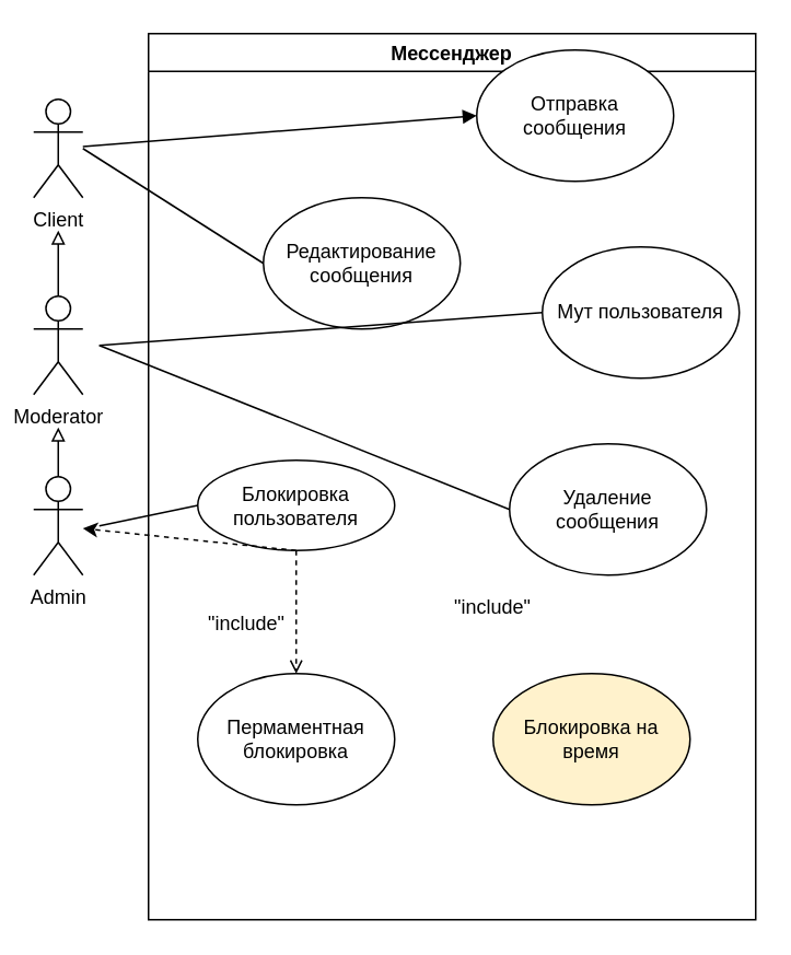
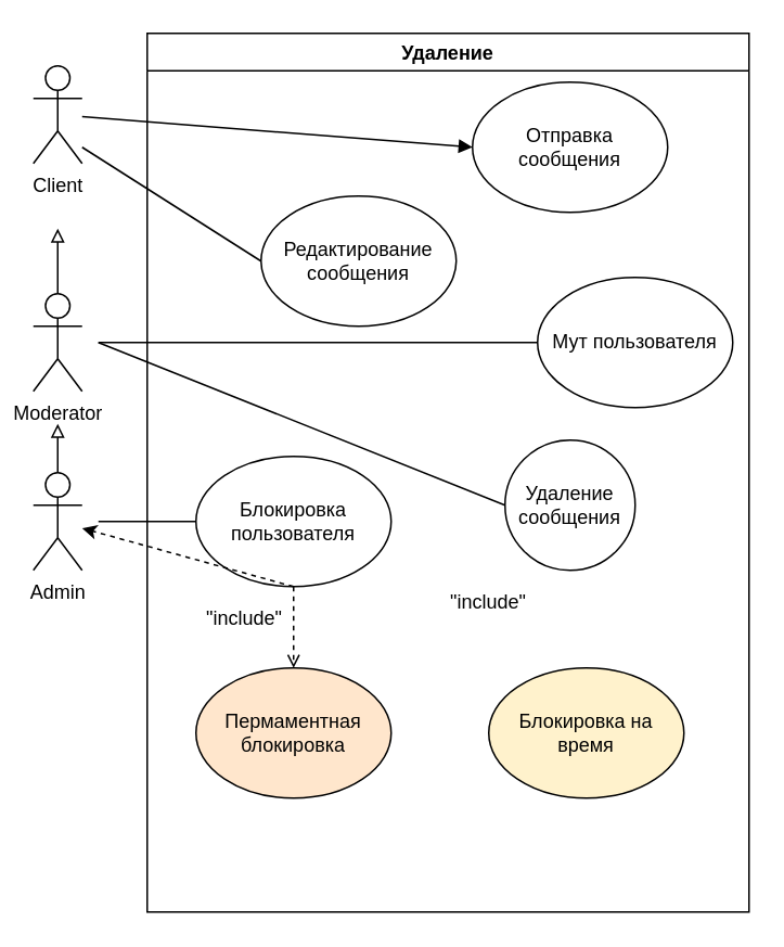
  <mxCell id="0" />
  <mxCell id="1" parent="0" />
- <mxCell id="2" value="Client" style="shape=umlActor;verticalLabelPosition=bottom;verticalAlign=top;html=1;" vertex="1" parent="1"><mxGeometry x="20" y="60" width="30" height="60" as="geometry" /></mxCell>
+ <mxCell id="2" value="Client" style="shape=umlActor;verticalLabelPosition=bottom;verticalAlign=top;html=1;" vertex="1" parent="1"><mxGeometry x="20" y="40" width="30" height="60" as="geometry" /></mxCell>
  <mxCell id="3" style="edgeStyle=orthogonalEdgeStyle;rounded=0;orthogonalLoop=1;jettySize=auto;html=1;exitX=0.5;exitY=0;exitDx=0;exitDy=0;exitPerimeter=0;endArrow=block;endFill=0;" edge="1" parent="1" source="4"><mxGeometry relative="1" as="geometry"><mxPoint x="35" y="140" as="targetPoint" /></mxGeometry></mxCell>
  <mxCell id="4" value="Moderator" style="shape=umlActor;verticalLabelPosition=bottom;verticalAlign=top;html=1;" vertex="1" parent="1"><mxGeometry x="20" y="180" width="30" height="60" as="geometry" /></mxCell>
  <mxCell id="5" style="edgeStyle=orthogonalEdgeStyle;rounded=0;orthogonalLoop=1;jettySize=auto;html=1;exitX=0.5;exitY=0;exitDx=0;exitDy=0;exitPerimeter=0;endArrow=block;endFill=0;" edge="1" parent="1" source="6"><mxGeometry relative="1" as="geometry"><mxPoint x="35" y="260" as="targetPoint" /></mxGeometry></mxCell>
  <mxCell id="6" value="Admin" style="shape=umlActor;verticalLabelPosition=bottom;verticalAlign=top;html=1;" vertex="1" parent="1"><mxGeometry x="20" y="290" width="30" height="60" as="geometry" /></mxCell>
- <mxCell id="7" value="Мессенджер" style="swimlane;" vertex="1" parent="1"><mxGeometry x="90" y="20" width="370" height="540" as="geometry" /></mxCell>
- <mxCell id="8" value="Отправка сообщения" style="ellipse;whiteSpace=wrap;html=1;" vertex="1" parent="7"><mxGeometry x="200" y="10" width="120" height="80" as="geometry" /></mxCell>
+ <mxCell id="7" value="Удаление" style="swimlane;" vertex="1" parent="1"><mxGeometry x="90" y="20" width="370" height="540" as="geometry" /></mxCell>
+ <mxCell id="8" value="Отправка сообщения" style="ellipse;whiteSpace=wrap;html=1;" vertex="1" parent="7"><mxGeometry x="200" y="30" width="120" height="80" as="geometry" /></mxCell>
  <mxCell id="9" value="Редактирование сообщения" style="ellipse;whiteSpace=wrap;html=1;" vertex="1" parent="7"><mxGeometry x="70" y="100" width="120" height="80" as="geometry" /></mxCell>
  <mxCell id="10" value="" style="endArrow=none;html=1;entryX=0;entryY=0.5;entryDx=0;entryDy=0;" edge="1" parent="7" target="9"><mxGeometry width="50" height="50" relative="1" as="geometry"><mxPoint x="-40" y="70" as="sourcePoint" /><mxPoint x="140" y="280" as="targetPoint" /></mxGeometry></mxCell>
- <mxCell id="11" value="Мут пользователя" style="ellipse;whiteSpace=wrap;html=1;" vertex="1" parent="7"><mxGeometry x="240" y="130" width="120" height="80" as="geometry" /></mxCell>
- <mxCell id="12" value="Блокировка пользователя" style="ellipse;whiteSpace=wrap;html=1;" vertex="1" parent="7"><mxGeometry x="30" y="260" width="120" height="55" as="geometry" /></mxCell>
- <mxCell id="13" value="Пермаментная блокировка" style="ellipse;whiteSpace=wrap;html=1;" vertex="1" parent="7"><mxGeometry x="30" y="390" width="120" height="80" as="geometry" /></mxCell>
+ <mxCell id="11" value="Мут пользователя" style="ellipse;whiteSpace=wrap;html=1;" vertex="1" parent="7"><mxGeometry x="240" y="150" width="120" height="80" as="geometry" /></mxCell>
+ <mxCell id="12" value="Блокировка пользователя" style="ellipse;whiteSpace=wrap;html=1;" vertex="1" parent="7"><mxGeometry x="30" y="260" width="120" height="80" as="geometry" /></mxCell>
+ <mxCell id="13" value="Пермаментная блокировка" style="ellipse;whiteSpace=wrap;html=1;fillColor=#ffe6cc;" vertex="1" parent="7"><mxGeometry x="30" y="390" width="120" height="80" as="geometry" /></mxCell>
  <mxCell id="14" value="Блокировка на время" style="ellipse;whiteSpace=wrap;html=1;fillColor=#fff2cc;" vertex="1" parent="7"><mxGeometry x="210" y="390" width="120" height="80" as="geometry" /></mxCell>
  <mxCell id="15" value="" style="endArrow=open;html=1;exitX=0.5;exitY=1;exitDx=0;exitDy=0;entryX=0.5;entryY=0;entryDx=0;entryDy=0;dashed=1;" edge="1" parent="7" source="12" target="13"><mxGeometry width="50" height="50" relative="1" as="geometry"><mxPoint x="260" y="370" as="sourcePoint" /><mxPoint x="310" y="320" as="targetPoint" /></mxGeometry></mxCell>
  <mxCell id="16" value="" style="endArrow=classic;html=1;exitX=0.5;exitY=1;exitDx=0;exitDy=0;dashed=1;" edge="1" parent="7" source="12" target="6"><mxGeometry width="50" height="50" relative="1" as="geometry"><mxPoint x="200" y="370" as="sourcePoint" /><mxPoint x="250" y="320" as="targetPoint" /></mxGeometry></mxCell>
  <mxCell id="17" value="&quot;include&quot;" style="text;html=1;strokeColor=none;fillColor=none;align=center;verticalAlign=middle;whiteSpace=wrap;rounded=0;" vertex="1" parent="7"><mxGeometry x="190" y="340" width="40" height="20" as="geometry" /></mxCell>
  <mxCell id="18" value="&quot;include&quot;" style="text;html=1;strokeColor=none;fillColor=none;align=center;verticalAlign=middle;whiteSpace=wrap;rounded=0;" vertex="1" parent="7"><mxGeometry x="40" y="350" width="40" height="20" as="geometry" /></mxCell>
- <mxCell id="19" value="Удаление сообщения" style="ellipse;whiteSpace=wrap;html=1;" vertex="1" parent="7"><mxGeometry x="220" y="250" width="120" height="80" as="geometry" /></mxCell>
+ <mxCell id="19" value="Удаление сообщения" style="ellipse;whiteSpace=wrap;html=1;" vertex="1" parent="7"><mxGeometry x="220" y="250" width="80" height="80" as="geometry" /></mxCell>
  <mxCell id="20" value="" style="endArrow=block;html=1;entryX=0;entryY=0.5;entryDx=0;entryDy=0;" edge="1" parent="1" source="2" target="8"><mxGeometry width="50" height="50" relative="1" as="geometry"><mxPoint x="210" y="250" as="sourcePoint" /><mxPoint x="260" y="200" as="targetPoint" /></mxGeometry></mxCell>
  <mxCell id="21" value="" style="endArrow=none;html=1;entryX=0;entryY=0.5;entryDx=0;entryDy=0;" edge="1" parent="1" target="11"><mxGeometry width="50" height="50" relative="1" as="geometry"><mxPoint x="60" y="210" as="sourcePoint" /><mxPoint x="-40" y="280" as="targetPoint" /></mxGeometry></mxCell>
  <mxCell id="22" value="" style="endArrow=none;html=1;entryX=0;entryY=0.5;entryDx=0;entryDy=0;" edge="1" parent="1" target="12"><mxGeometry width="50" height="50" relative="1" as="geometry"><mxPoint x="60" y="320" as="sourcePoint" /><mxPoint x="-60" y="440" as="targetPoint" /></mxGeometry></mxCell>
  <mxCell id="23" value="" style="endArrow=none;html=1;entryX=0;entryY=0.5;entryDx=0;entryDy=0;" edge="1" parent="1" target="19"><mxGeometry width="50" height="50" relative="1" as="geometry"><mxPoint x="60" y="210" as="sourcePoint" /><mxPoint x="110" y="230" as="targetPoint" /></mxGeometry></mxCell>
